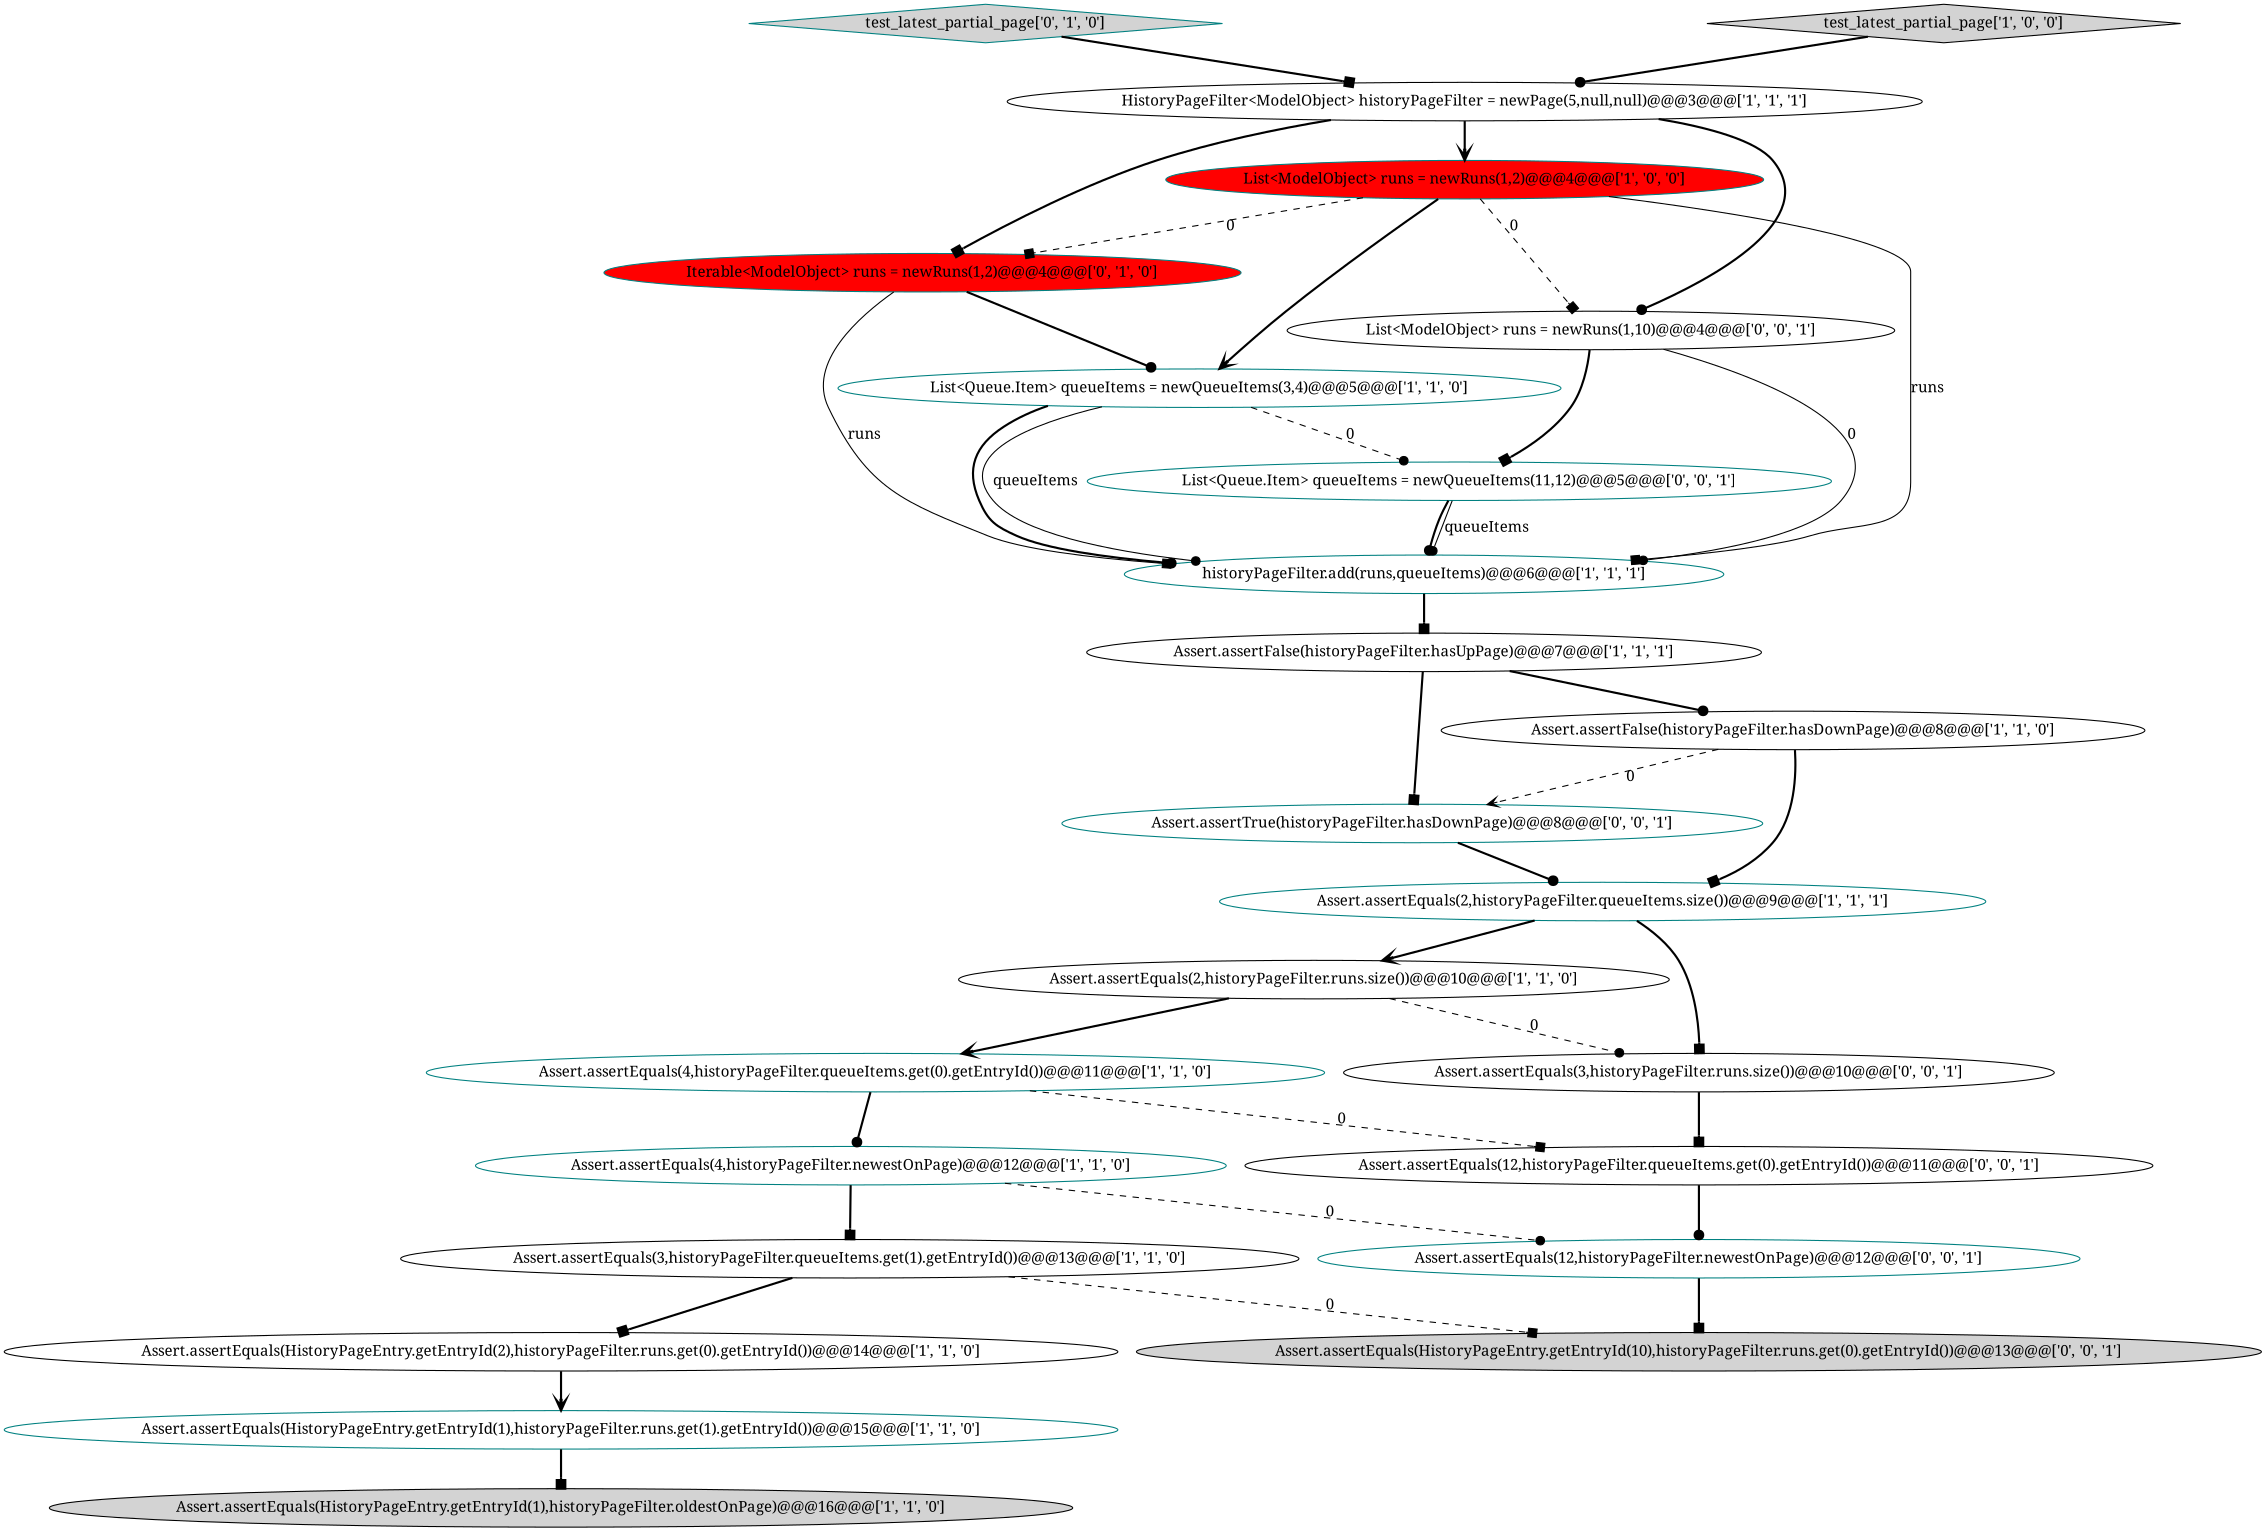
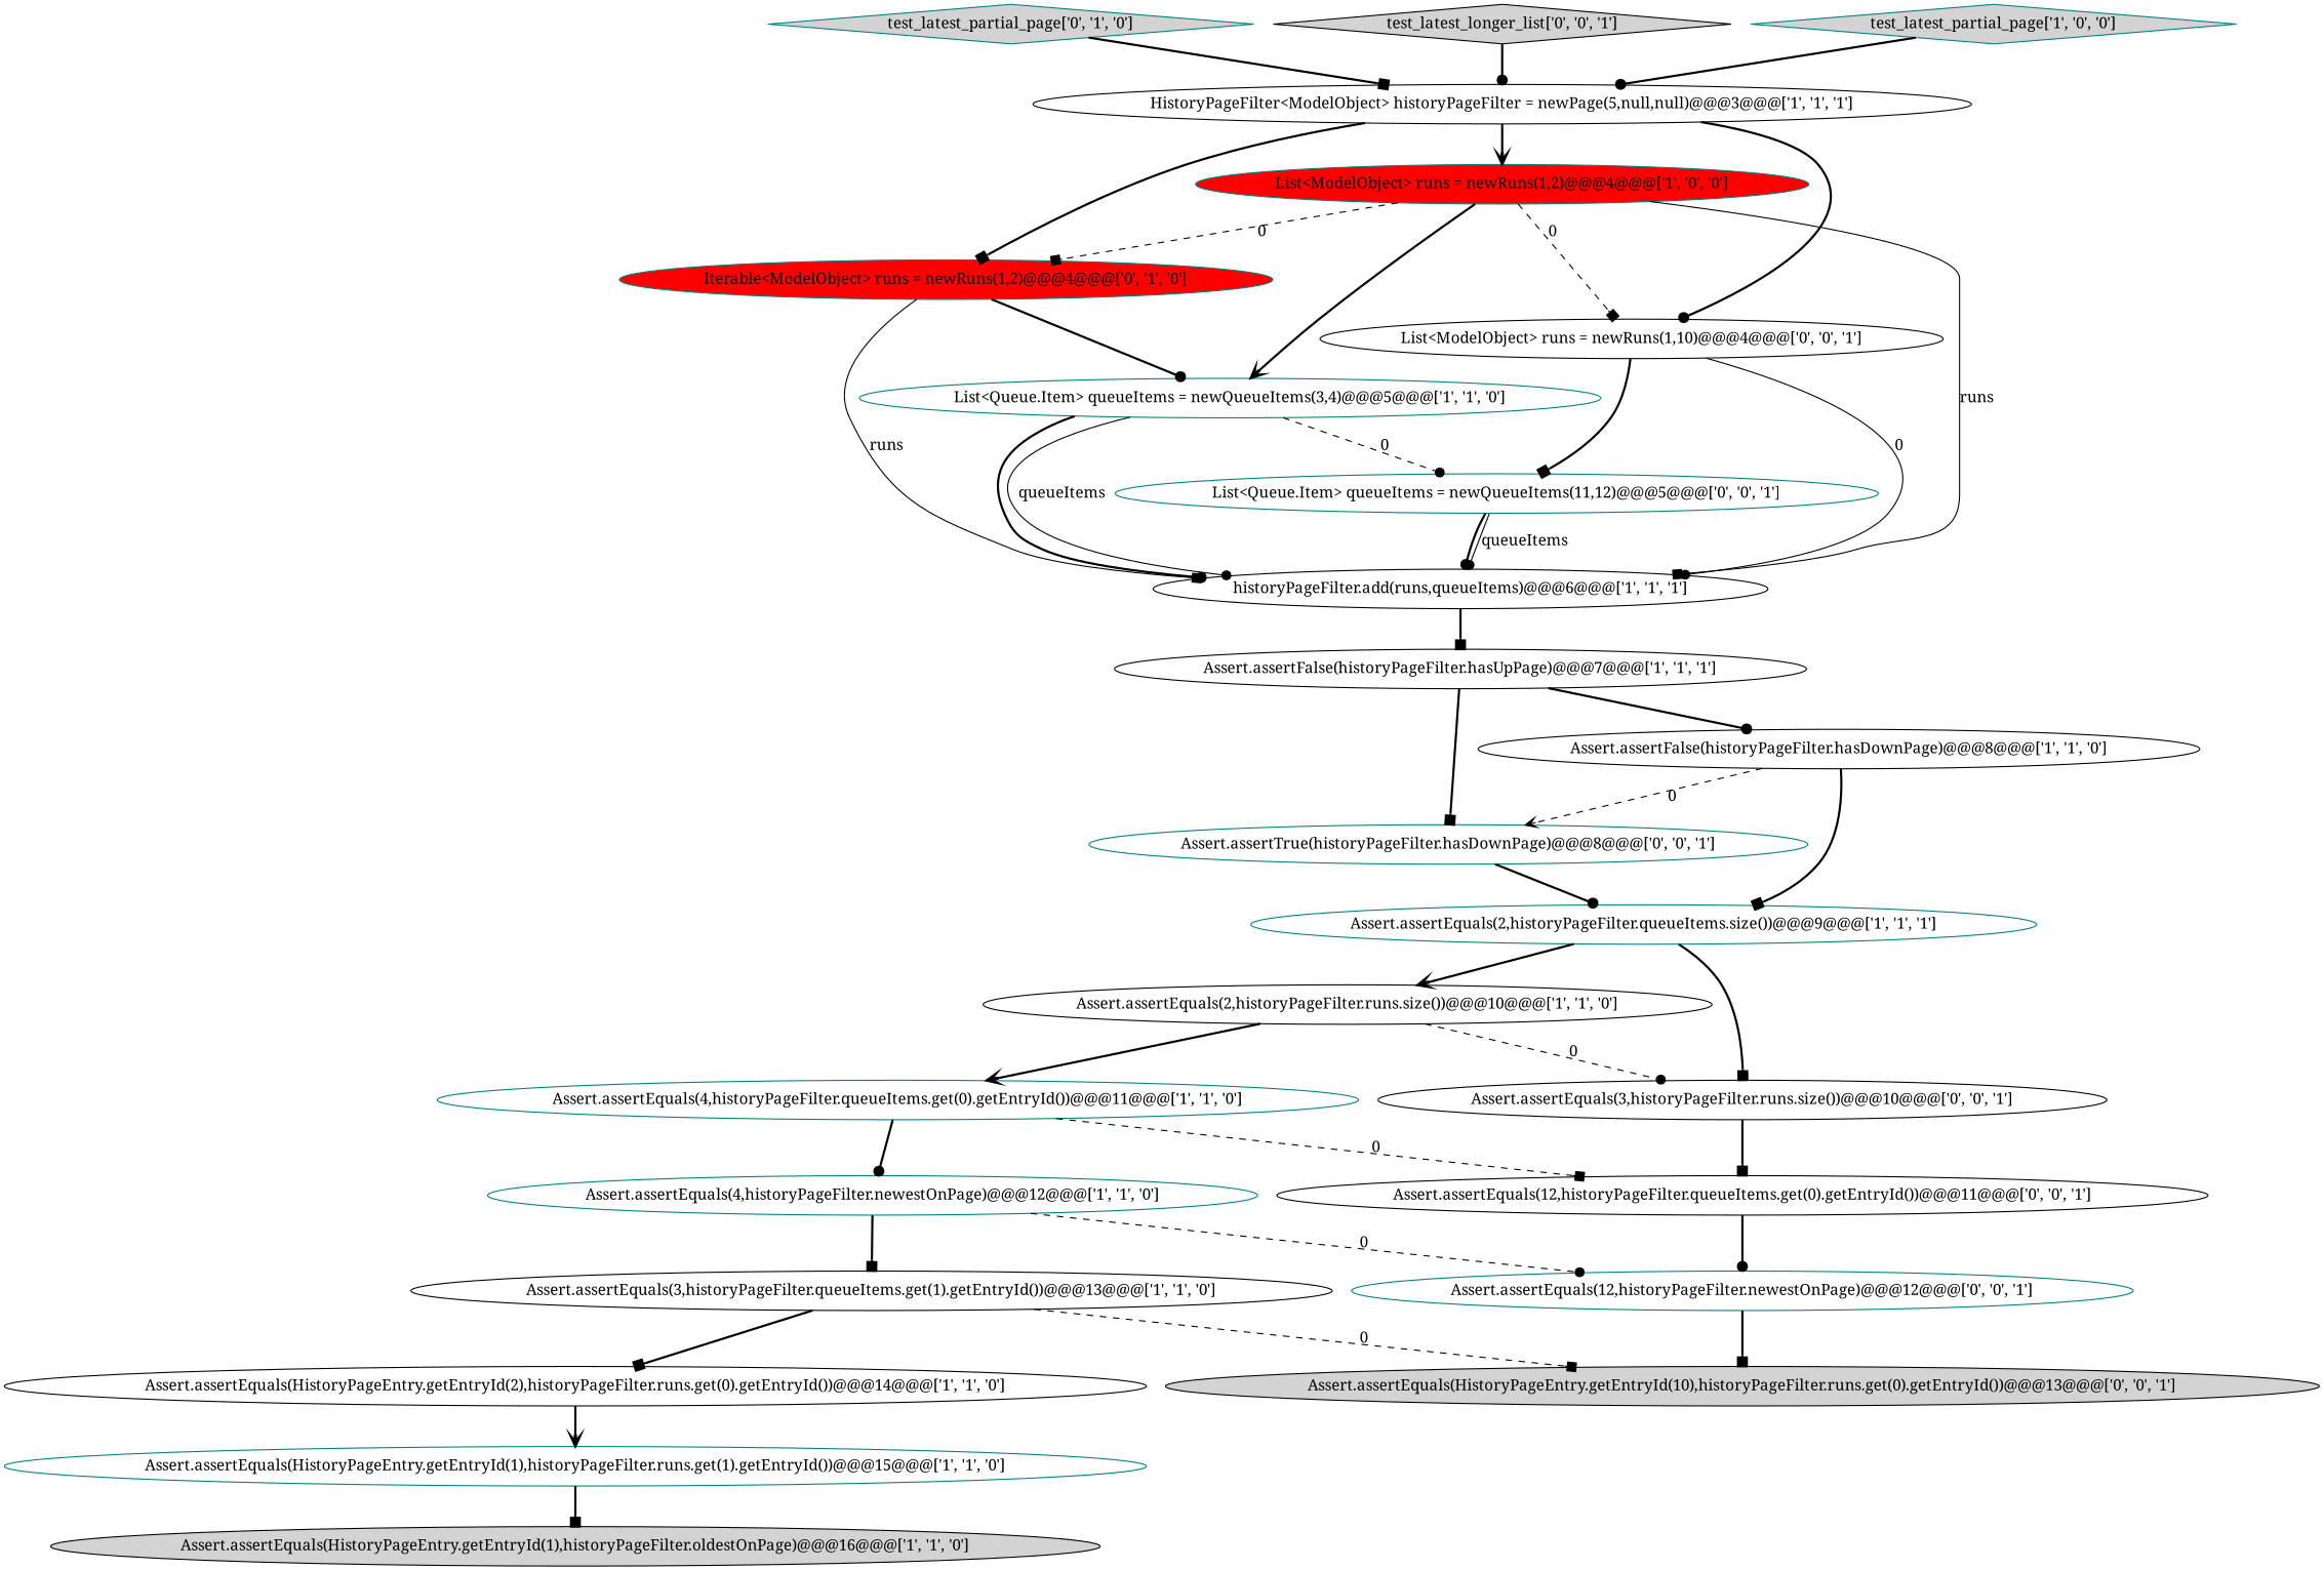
  digraph {
    fontname="Noto Serif"
    node [color=teal fillcolor=white fontname="Noto Serif" shape=ellipse style=filled]
    edge [arrowhead=box fontname="Noto Serif" style=bold]
    n1 [color=black fillcolor=lightgray label="Assert.assertEquals(HistoryPageEntry.getEntryId(1),historyPageFilter.oldestOnPage)@@@16@@@['1', '1', '0']"]
-   n2 [label="historyPageFilter.add(runs,queueItems)@@@6@@@['1', '1', '1']"]
+   n2 [color=black label="historyPageFilter.add(runs,queueItems)@@@6@@@['1', '1', '1']"]
    n3 [color=black label="Assert.assertFalse(historyPageFilter.hasUpPage)@@@7@@@['1', '1', '1']"]
    n4 [label="Assert.assertTrue(historyPageFilter.hasDownPage)@@@8@@@['0', '0', '1']"]
    n5 [color=black label="Assert.assertFalse(historyPageFilter.hasDownPage)@@@8@@@['1', '1', '0']"]
    n6 [color=black label="Assert.assertEquals(3,historyPageFilter.queueItems.get(1).getEntryId())@@@13@@@['1', '1', '0']"]
    n7 [color=black fillcolor=lightgray label="Assert.assertEquals(HistoryPageEntry.getEntryId(10),historyPageFilter.runs.get(0).getEntryId())@@@13@@@['0', '0', '1']"]
    n8 [color=black label="Assert.assertEquals(HistoryPageEntry.getEntryId(2),historyPageFilter.runs.get(0).getEntryId())@@@14@@@['1', '1', '0']"]
    n9 [label="Assert.assertEquals(HistoryPageEntry.getEntryId(1),historyPageFilter.runs.get(1).getEntryId())@@@15@@@['1', '1', '0']"]
    n10 [label="Assert.assertEquals(4,historyPageFilter.newestOnPage)@@@12@@@['1', '1', '0']"]
    n11 [label="Assert.assertEquals(12,historyPageFilter.newestOnPage)@@@12@@@['0', '0', '1']"]
    n12 [label="List<Queue.Item> queueItems = newQueueItems(3,4)@@@5@@@['1', '1', '0']"]
    n13 [label="List<Queue.Item> queueItems = newQueueItems(11,12)@@@5@@@['0', '0', '1']"]
    n14 [color=black label="List<ModelObject> runs = newRuns(1,10)@@@4@@@['0', '0', '1']"]
    n15 [label="Assert.assertEquals(4,historyPageFilter.queueItems.get(0).getEntryId())@@@11@@@['1', '1', '0']"]
    n16 [color=black label="Assert.assertEquals(12,historyPageFilter.queueItems.get(0).getEntryId())@@@11@@@['0', '0', '1']"]
    n17 [fillcolor=lightgray label="test_latest_partial_page['0', '1', '0']" shape=diamond]
    n18 [color=black label="HistoryPageFilter<ModelObject> historyPageFilter = newPage(5,null,null)@@@3@@@['1', '1', '1']"]
    n19 [fillcolor=red label="Iterable<ModelObject> runs = newRuns(1,2)@@@4@@@['0', '1', '0']"]
    n20 [fillcolor=red label="List<ModelObject> runs = newRuns(1,2)@@@4@@@['1', '0', '0']"]
    n21 [color=black label="Assert.assertEquals(3,historyPageFilter.runs.size())@@@10@@@['0', '0', '1']"]
    n22 [label="Assert.assertEquals(2,historyPageFilter.queueItems.size())@@@9@@@['1', '1', '1']"]
    n23 [color=black label="Assert.assertEquals(2,historyPageFilter.runs.size())@@@10@@@['1', '1', '0']"]
-   n25 [color=black fillcolor=lightgray label="test_latest_partial_page['1', '0', '0']" shape=diamond]
+   n24 [color=black fillcolor=lightgray label="test_latest_longer_list['0', '0', '1']" shape=diamond]
+   n25 [fillcolor=lightgray label="test_latest_partial_page['1', '0', '0']" shape=diamond]
    n2 -> n3
    n3 -> n4
    n3 -> n5 [arrowhead=dot]
    n4 -> n22 [arrowhead=dot]
    n5 -> n4 [arrowhead=vee label=0 style=dashed]
    n5 -> n22
    n6 -> n7 [label=0 style=dashed]
    n6 -> n8
    n8 -> n9 [arrowhead=vee]
    n9 -> n1
    n10 -> n6
    n10 -> n11 [arrowhead=dot label=0 style=dashed]
    n11 -> n7
    n12 -> n2 [arrowhead=dot label=queueItems style=solid]
    n12 -> n2 [arrowhead=dot]
    n12 -> n13 [arrowhead=dot label=0 style=dashed]
    n13 -> n2 [arrowhead=dot label=queueItems style=solid]
    n13 -> n2 [arrowhead=dot]
    n14 -> n2 [arrowhead=dot label=0 style=solid]
    n14 -> n13
    n15 -> n10 [arrowhead=dot]
    n15 -> n16 [label=0 style=dashed]
    n16 -> n11 [arrowhead=dot]
    n17 -> n18
    n18 -> n14 [arrowhead=dot]
    n18 -> n19
    n18 -> n20 [arrowhead=vee]
    n19 -> n2 [label=runs style=solid]
    n19 -> n12 [arrowhead=dot]
    n20 -> n2 [label=runs style=solid]
    n20 -> n12 [arrowhead=vee]
    n20 -> n14 [label=0 style=dashed]
    n20 -> n19 [label=0 style=dashed]
    n21 -> n16
    n22 -> n21
    n22 -> n23 [arrowhead=vee]
    n23 -> n15 [arrowhead=vee]
    n23 -> n21 [arrowhead=dot label=0 style=dashed]
+   n24 -> n18 [arrowhead=dot]
    n25 -> n18 [arrowhead=dot]
  }
